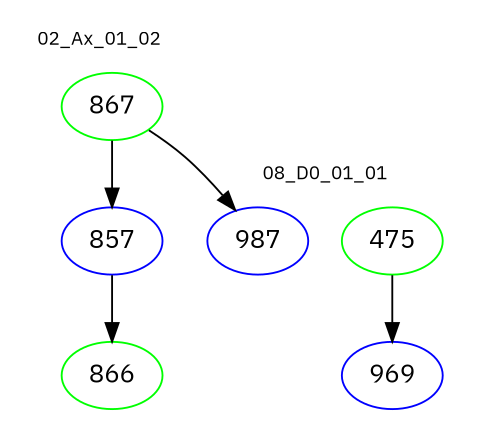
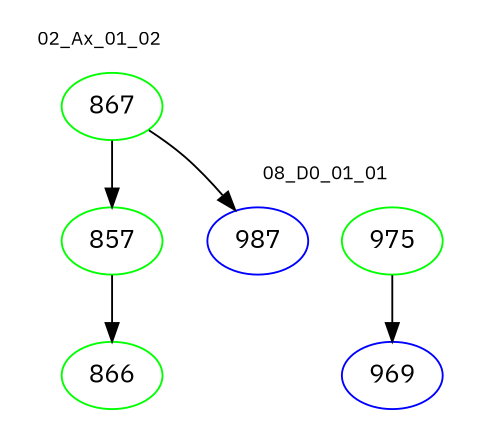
  digraph {
    fontname="IBM Plex Sans"
    node [color=green fontname="IBM Plex Sans"]
    edge [color=black fontname="IBM Plex Sans"]
    n1 [label=867]
-   n2 [color=blue label=857]
+   n2 [label=857]
    n3 [label=866]
-   n4 [label=475]
+   n4 [label=975]
    n5 [color=blue label=969]
    n6 [color=blue label=987]
    subgraph cluster_1 {
      color=white
      fontsize=10
      label="02_Ax_01_02"
      n1
      n2
      n3
    }
    subgraph cluster_2 {
      color=white
      fontsize=10
      label="08_D0_01_01"
      n4
      n5
      n6
    }
    n1 -> n2
    n1 -> n6
    n2 -> n3
    n4 -> n5
  }
